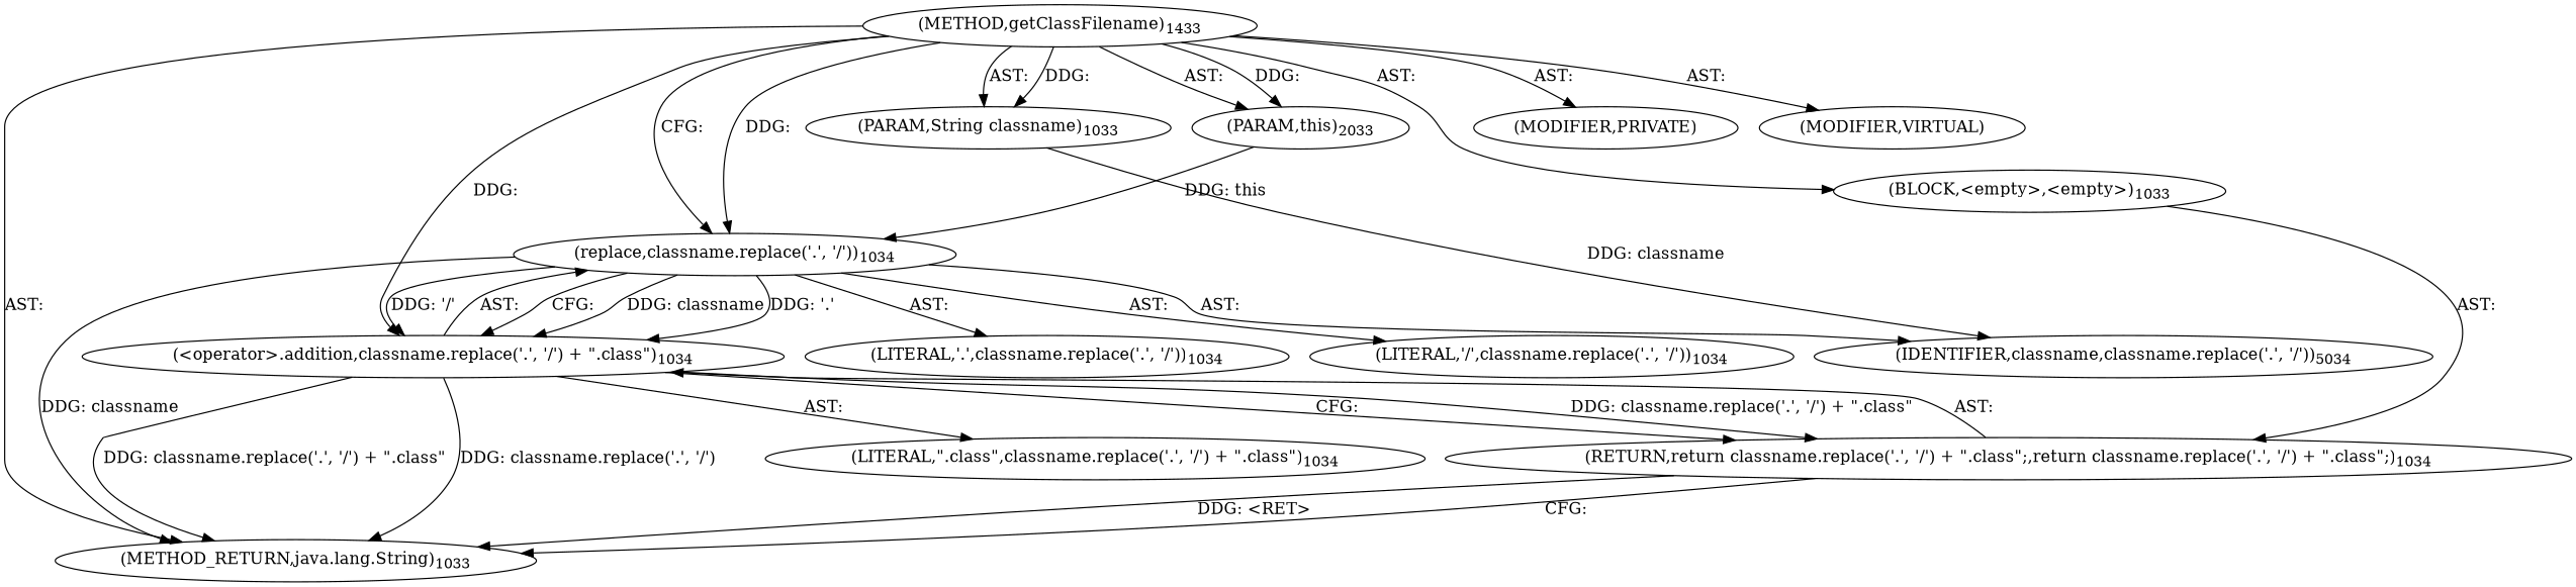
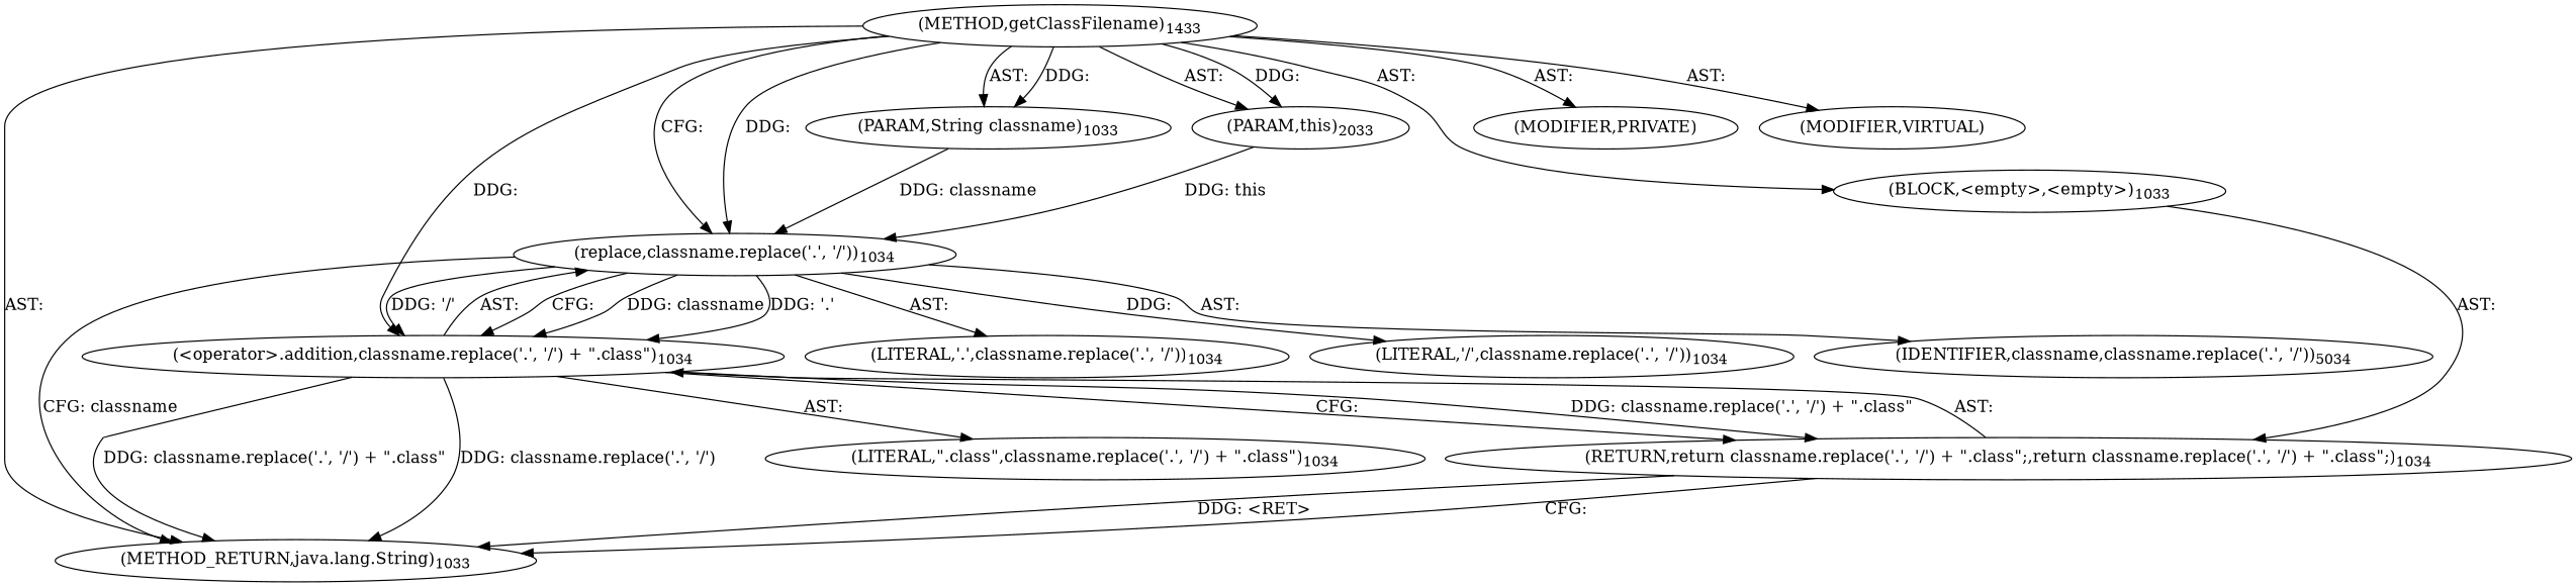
  digraph {
    n1 [label=<(METHOD,getClassFilename)<SUB>1433</SUB>>]
    n2 [label=<(PARAM,this)<SUB>2033</SUB>>]
    n3 [label=<(PARAM,String classname)<SUB>1033</SUB>>]
    n4 [label=<(BLOCK,&lt;empty&gt;,&lt;empty&gt;)<SUB>1033</SUB>>]
    n5 [label=<(&lt;operator&gt;.addition,classname.replace('.', '/') + &quot;.class&quot;)<SUB>1034</SUB>>]
    n6 [label=<(replace,classname.replace('.', '/'))<SUB>1034</SUB>>]
    n7 [label=<(MODIFIER,PRIVATE)>]
    n8 [label=<(MODIFIER,VIRTUAL)>]
    n9 [label=<(METHOD_RETURN,java.lang.String)<SUB>1033</SUB>>]
    n10 [label=<(RETURN,return classname.replace('.', '/') + &quot;.class&quot;;,return classname.replace('.', '/') + &quot;.class&quot;;)<SUB>1034</SUB>>]
    n11 [label=<(LITERAL,&quot;.class&quot;,classname.replace('.', '/') + &quot;.class&quot;)<SUB>1034</SUB>>]
    n12 [label=<(IDENTIFIER,classname,classname.replace('.', '/'))<SUB>5034</SUB>>]
    n13 [label=<(LITERAL,'.',classname.replace('.', '/'))<SUB>1034</SUB>>]
    n14 [label=<(LITERAL,'/',classname.replace('.', '/'))<SUB>1034</SUB>>]
    n1 -> n2 [label="AST: "]
    n1 -> n2 [label="DDG: "]
    n1 -> n3 [label="AST: "]
    n1 -> n3 [label="DDG: "]
    n1 -> n4 [label="AST: "]
    n1 -> n5 [label="DDG: "]
    n1 -> n6 [label="CFG: "]
    n1 -> n6 [label="DDG: "]
    n1 -> n7 [label="AST: "]
    n1 -> n8 [label="AST: "]
    n1 -> n9 [label="AST: "]
    n2 -> n6 [label="DDG: this"]
-   n3 -> n12 [label="DDG: classname"]
+   n3 -> n6 [label="DDG: classname"]
    n4 -> n10 [label="AST: "]
    n5 -> n6 [label="AST: "]
    n5 -> n9 [label="DDG: classname.replace('.', '/')"]
    n5 -> n9 [label="DDG: classname.replace('.', '/') + &quot;.class&quot;"]
    n5 -> n10 [label="CFG: "]
    n5 -> n10 [label="DDG: classname.replace('.', '/') + &quot;.class&quot;"]
    n5 -> n11 [label="AST: "]
    n6 -> n5 [label="CFG: "]
    n6 -> n5 [label="DDG: classname"]
    n6 -> n5 [label="DDG: '.'"]
    n6 -> n5 [label="DDG: '/'"]
-   n6 -> n9 [label="DDG: classname"]
+   n6 -> n9 [label="CFG: classname"]
    n6 -> n12 [label="AST: "]
    n6 -> n13 [label="AST: "]
-   n6 -> n14 [label="AST: "]
+   n6 -> n14 [label="DDG: "]
    n10 -> n5 [label="AST: "]
    n10 -> n9 [label="CFG: "]
    n10 -> n9 [label="DDG: &lt;RET&gt;"]
  }
